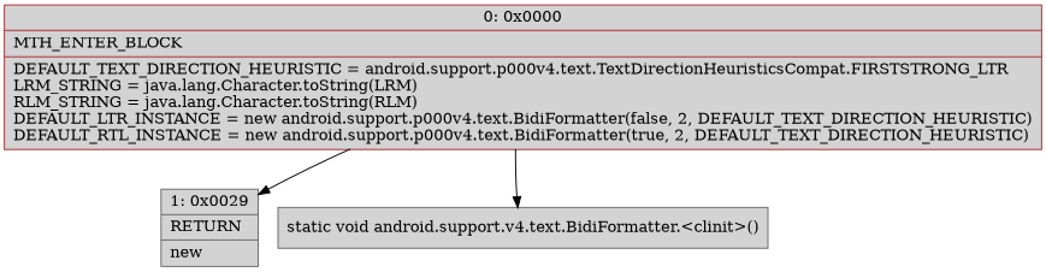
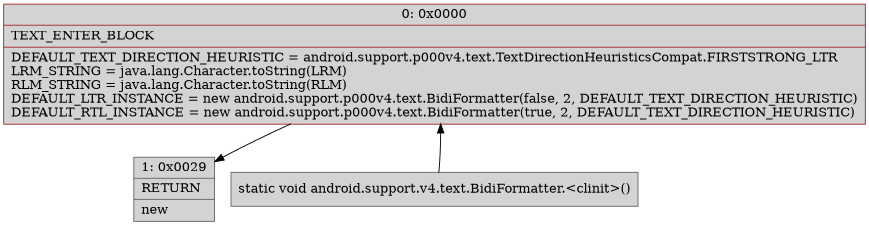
  digraph {
    node [color=gray40 fillcolor=lightgrey shape=record style=filled]
-   n1 [color=brown label="{0\:\ 0x0000|MTH_ENTER_BLOCK\l|DEFAULT_TEXT_DIRECTION_HEURISTIC = android.support.p000v4.text.TextDirectionHeuristicsCompat.FIRSTSTRONG_LTR\lLRM_STRING = java.lang.Character.toString(LRM)\lRLM_STRING = java.lang.Character.toString(RLM)\lDEFAULT_LTR_INSTANCE = new android.support.p000v4.text.BidiFormatter(false, 2, DEFAULT_TEXT_DIRECTION_HEURISTIC)\lDEFAULT_RTL_INSTANCE = new android.support.p000v4.text.BidiFormatter(true, 2, DEFAULT_TEXT_DIRECTION_HEURISTIC)\l}"]
+   n1 [color=brown label="{0\:\ 0x0000|TEXT_ENTER_BLOCK\l|DEFAULT_TEXT_DIRECTION_HEURISTIC = android.support.p000v4.text.TextDirectionHeuristicsCompat.FIRSTSTRONG_LTR\lLRM_STRING = java.lang.Character.toString(LRM)\lRLM_STRING = java.lang.Character.toString(RLM)\lDEFAULT_LTR_INSTANCE = new android.support.p000v4.text.BidiFormatter(false, 2, DEFAULT_TEXT_DIRECTION_HEURISTIC)\lDEFAULT_RTL_INSTANCE = new android.support.p000v4.text.BidiFormatter(true, 2, DEFAULT_TEXT_DIRECTION_HEURISTIC)\l}"]
    n2 [label="{1\:\ 0x0029|RETURN\l|new\l}"]
    n3 [label="{static void android.support.v4.text.BidiFormatter.\<clinit\>() }"]
    n1 -> n2
-   n1 -> n3
+   n3 -> n1
  }
